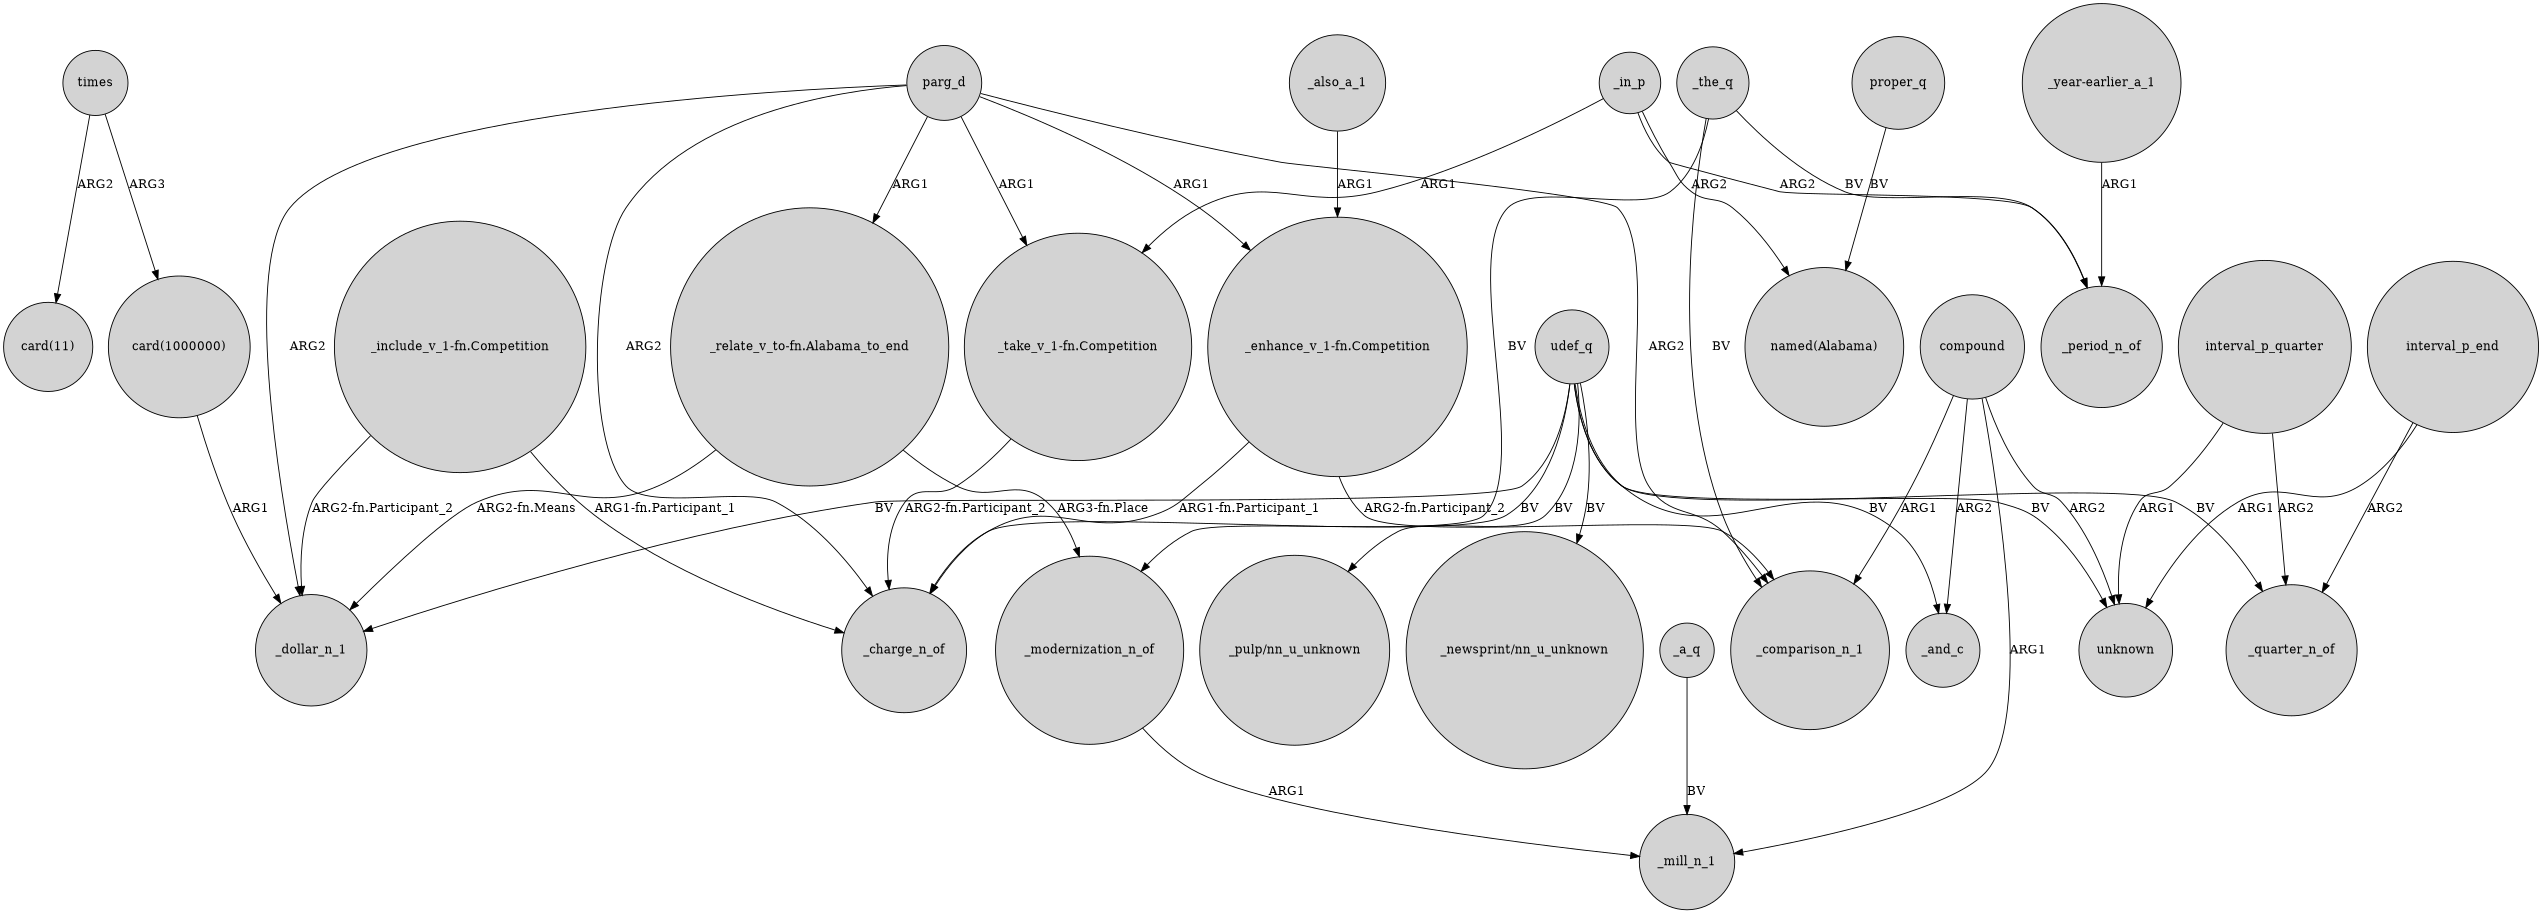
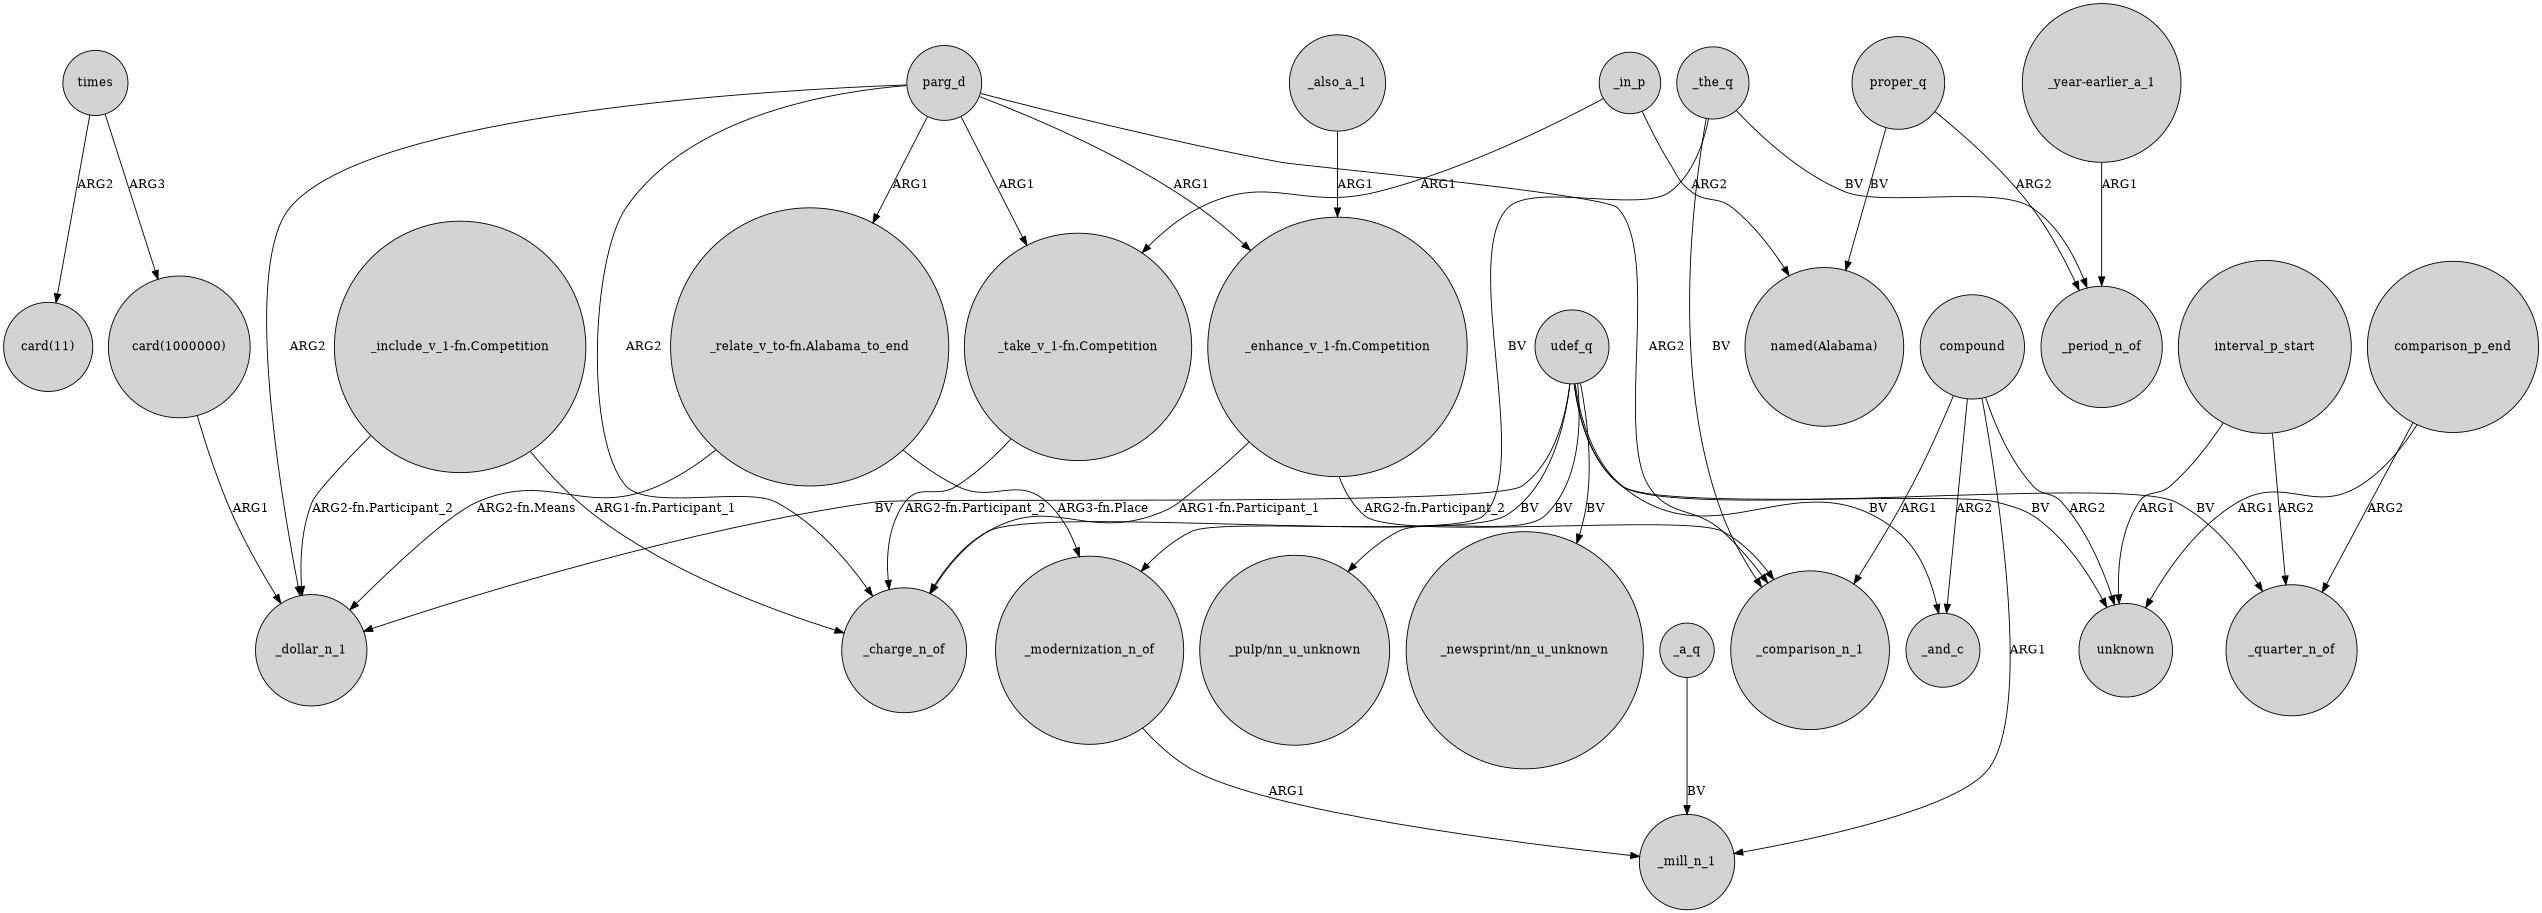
  digraph {
    node [shape=circle style=filled]
    n1 [label="_relate_v_to-fn.Alabama_to_end"]
    _dollar_n_1
    _modernization_n_of
    _mill_n_1
    udef_q
    "_newsprint/nn_u_unknown"
    _charge_n_of
    n8 [label=unknown]
    _and_c
    "_pulp/nn_u_unknown"
    _quarter_n_of
    parg_d
    "_take_v_1-fn.Competition"
    "_enhance_v_1-fn.Competition"
    _comparison_n_1
    times
    "card(11)"
    "card(1000000)"
    _in_p
    "named(Alabama)"
    _period_n_of
    _the_q
    "_include_v_1-fn.Competition"
    _also_a_1
    "_year-earlier_a_1"
    compound
-   interval_p_start [label=interval_p_quarter]
+   interval_p_start
    _a_q
    proper_q
-   interval_p_end
+   interval_p_end [label=comparison_p_end]
    n1 -> _dollar_n_1 [label="ARG2-fn.Means"]
    n1 -> _modernization_n_of [label="ARG3-fn.Place"]
    _modernization_n_of -> _mill_n_1 [label=ARG1]
    udef_q -> _dollar_n_1 [label=BV]
    udef_q -> "_newsprint/nn_u_unknown" [label=BV]
    udef_q -> _charge_n_of [label=BV]
    udef_q -> n8 [label=BV]
    udef_q -> _and_c [label=BV]
    udef_q -> "_pulp/nn_u_unknown" [label=BV]
    udef_q -> _quarter_n_of [label=BV]
    parg_d -> n1 [label=ARG1]
    parg_d -> _dollar_n_1 [label=ARG2]
    parg_d -> _charge_n_of [label=ARG2]
    parg_d -> "_take_v_1-fn.Competition" [label=ARG1]
    parg_d -> "_enhance_v_1-fn.Competition" [label=ARG1]
    parg_d -> _comparison_n_1 [label=ARG2]
    "_take_v_1-fn.Competition" -> _charge_n_of [label="ARG2-fn.Participant_2"]
    "_enhance_v_1-fn.Competition" -> _charge_n_of [label="ARG1-fn.Participant_1"]
    "_enhance_v_1-fn.Competition" -> _comparison_n_1 [label="ARG2-fn.Participant_2"]
    times -> "card(11)" [label=ARG2]
    times -> "card(1000000)" [label=ARG3]
    "card(1000000)" -> _dollar_n_1 [label=ARG1]
    _in_p -> "_take_v_1-fn.Competition" [label=ARG1]
    _in_p -> "named(Alabama)" [label=ARG2]
-   _in_p -> _period_n_of [label=ARG2]
+   proper_q -> _period_n_of [label=ARG2]
    _the_q -> _modernization_n_of [label=BV]
    _the_q -> _comparison_n_1 [label=BV]
    _the_q -> _period_n_of [label=BV]
    "_include_v_1-fn.Competition" -> _dollar_n_1 [label="ARG2-fn.Participant_2"]
    "_include_v_1-fn.Competition" -> _charge_n_of [label="ARG1-fn.Participant_1"]
    _also_a_1 -> "_enhance_v_1-fn.Competition" [label=ARG1]
    "_year-earlier_a_1" -> _period_n_of [label=ARG1]
    compound -> _mill_n_1 [label=ARG1]
    compound -> n8 [label=ARG2]
    compound -> _and_c [label=ARG2]
    compound -> _comparison_n_1 [label=ARG1]
    interval_p_start -> n8 [label=ARG1]
    interval_p_start -> _quarter_n_of [label=ARG2]
    _a_q -> _mill_n_1 [label=BV]
    proper_q -> "named(Alabama)" [label=BV]
    interval_p_end -> n8 [label=ARG1]
    interval_p_end -> _quarter_n_of [label=ARG2]
  }
